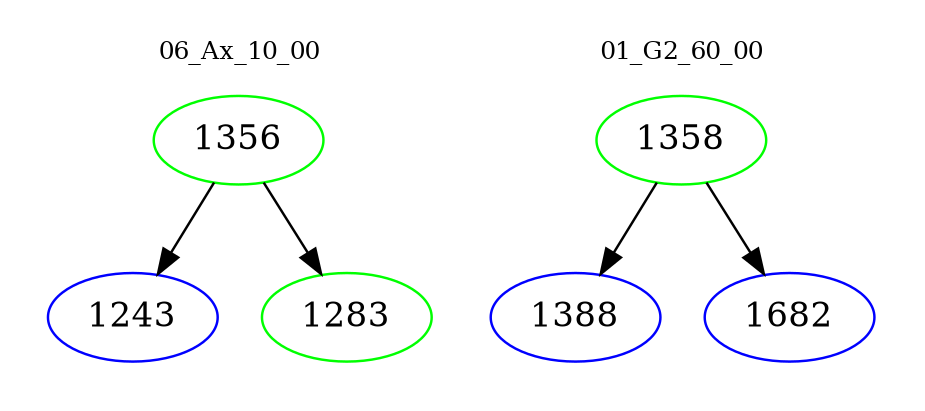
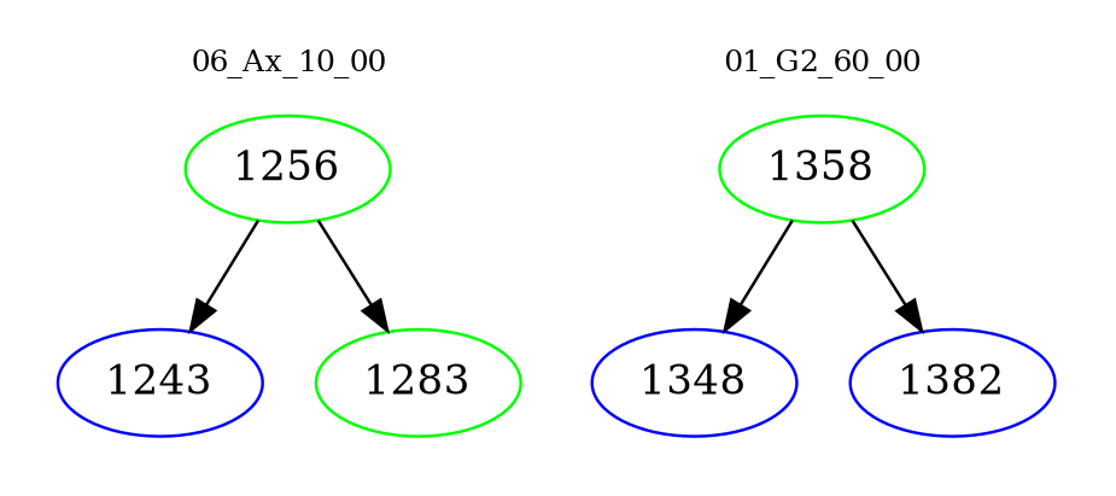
  digraph {
    node [color=green]
    edge [color=black]
-   n1 [label=1356]
+   n1 [label=1256]
    n2 [color=blue label=1243]
    n3 [label=1283]
    n4 [label=1358]
-   n5 [color=blue label=1388]
-   n6 [color=blue label=1682]
+   n5 [color=blue label=1348]
+   n6 [color=blue label=1382]
    subgraph cluster_1 {
      color=white
      fontsize=10
      label="06_Ax_10_00"
      n1
      n2
      n3
    }
    subgraph cluster_2 {
      color=white
      fontsize=10
      label="01_G2_60_00"
      n4
      n5
      n6
    }
    n1 -> n2
    n1 -> n3
    n4 -> n5
    n4 -> n6
  }
